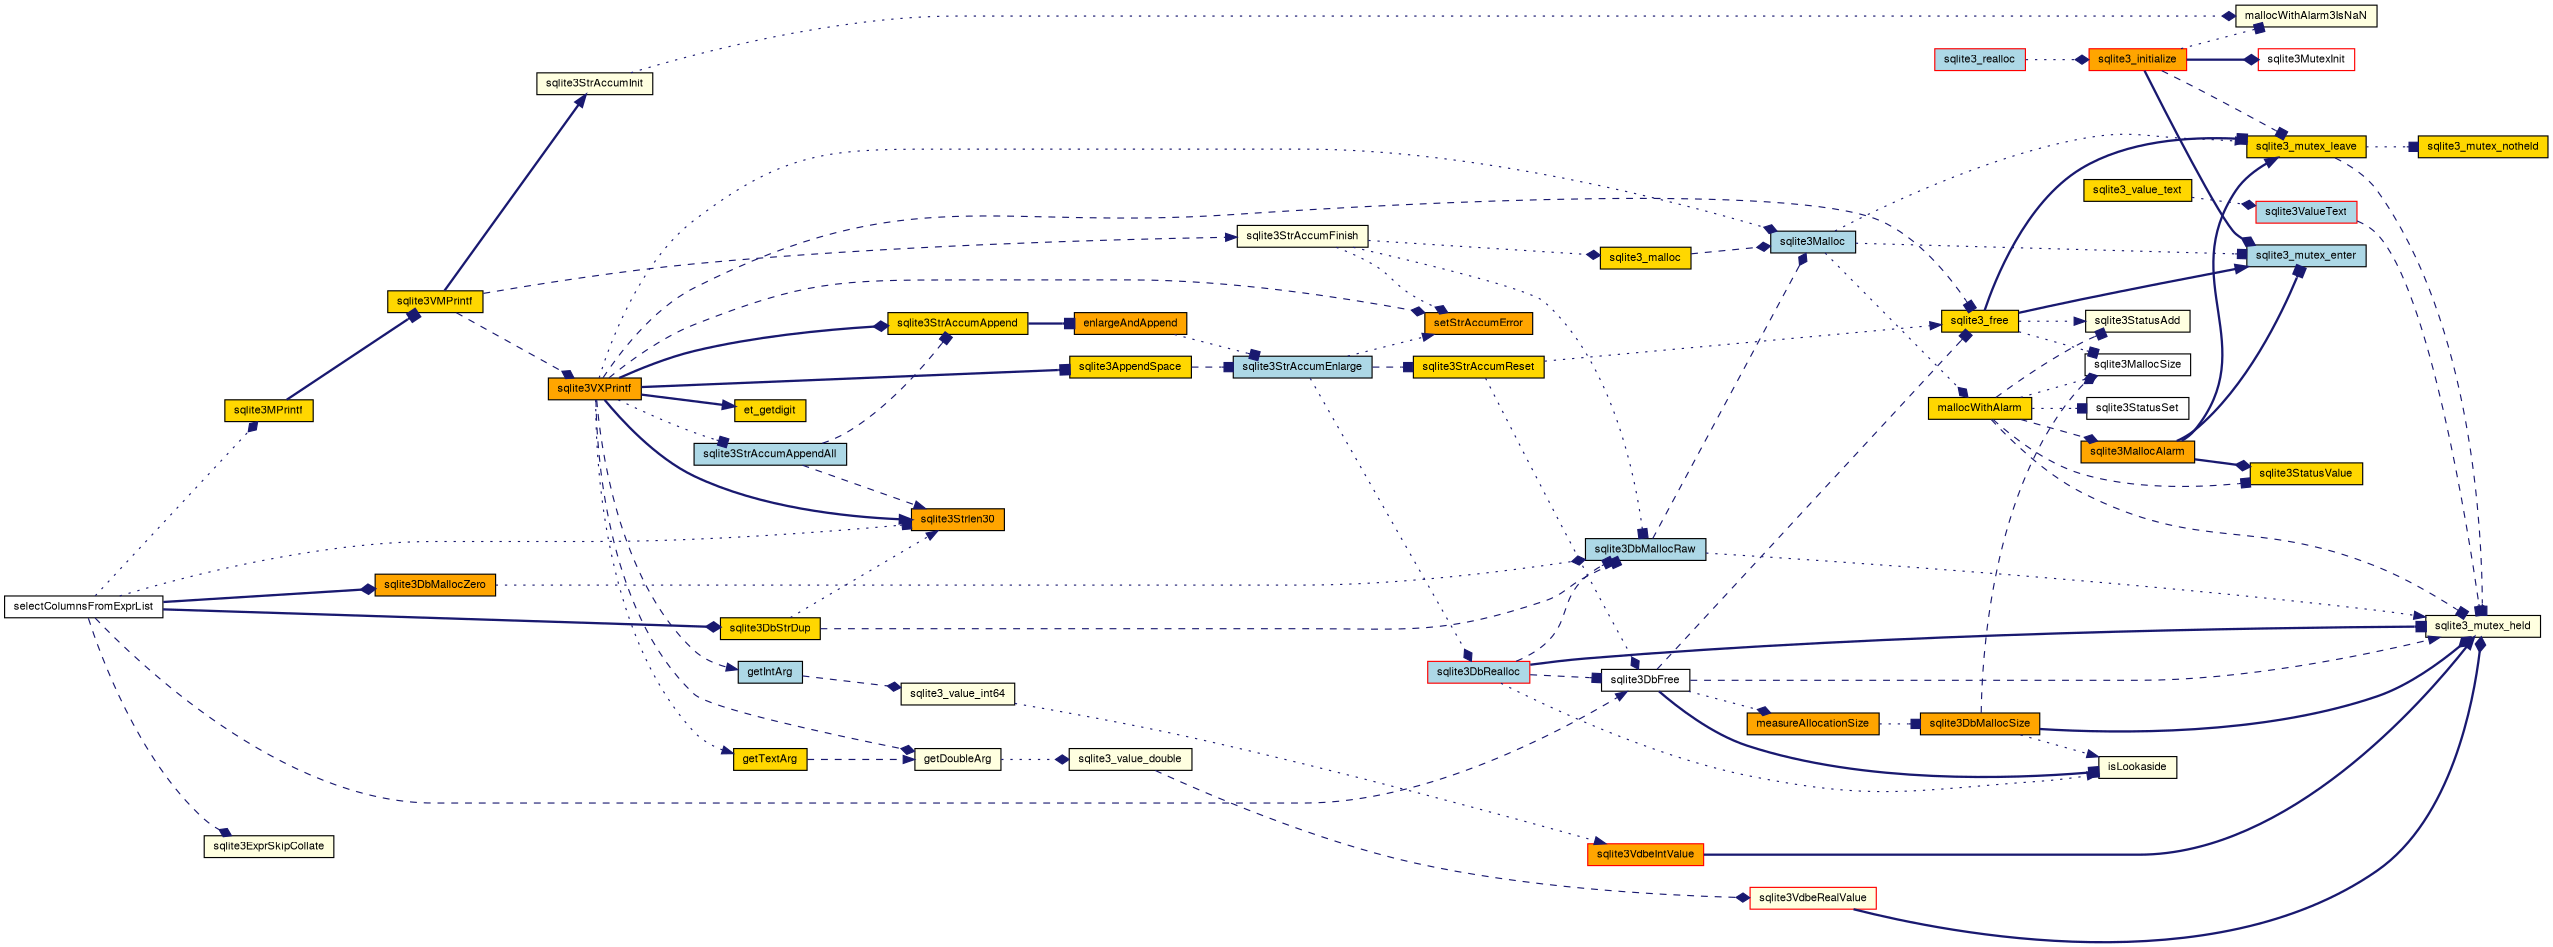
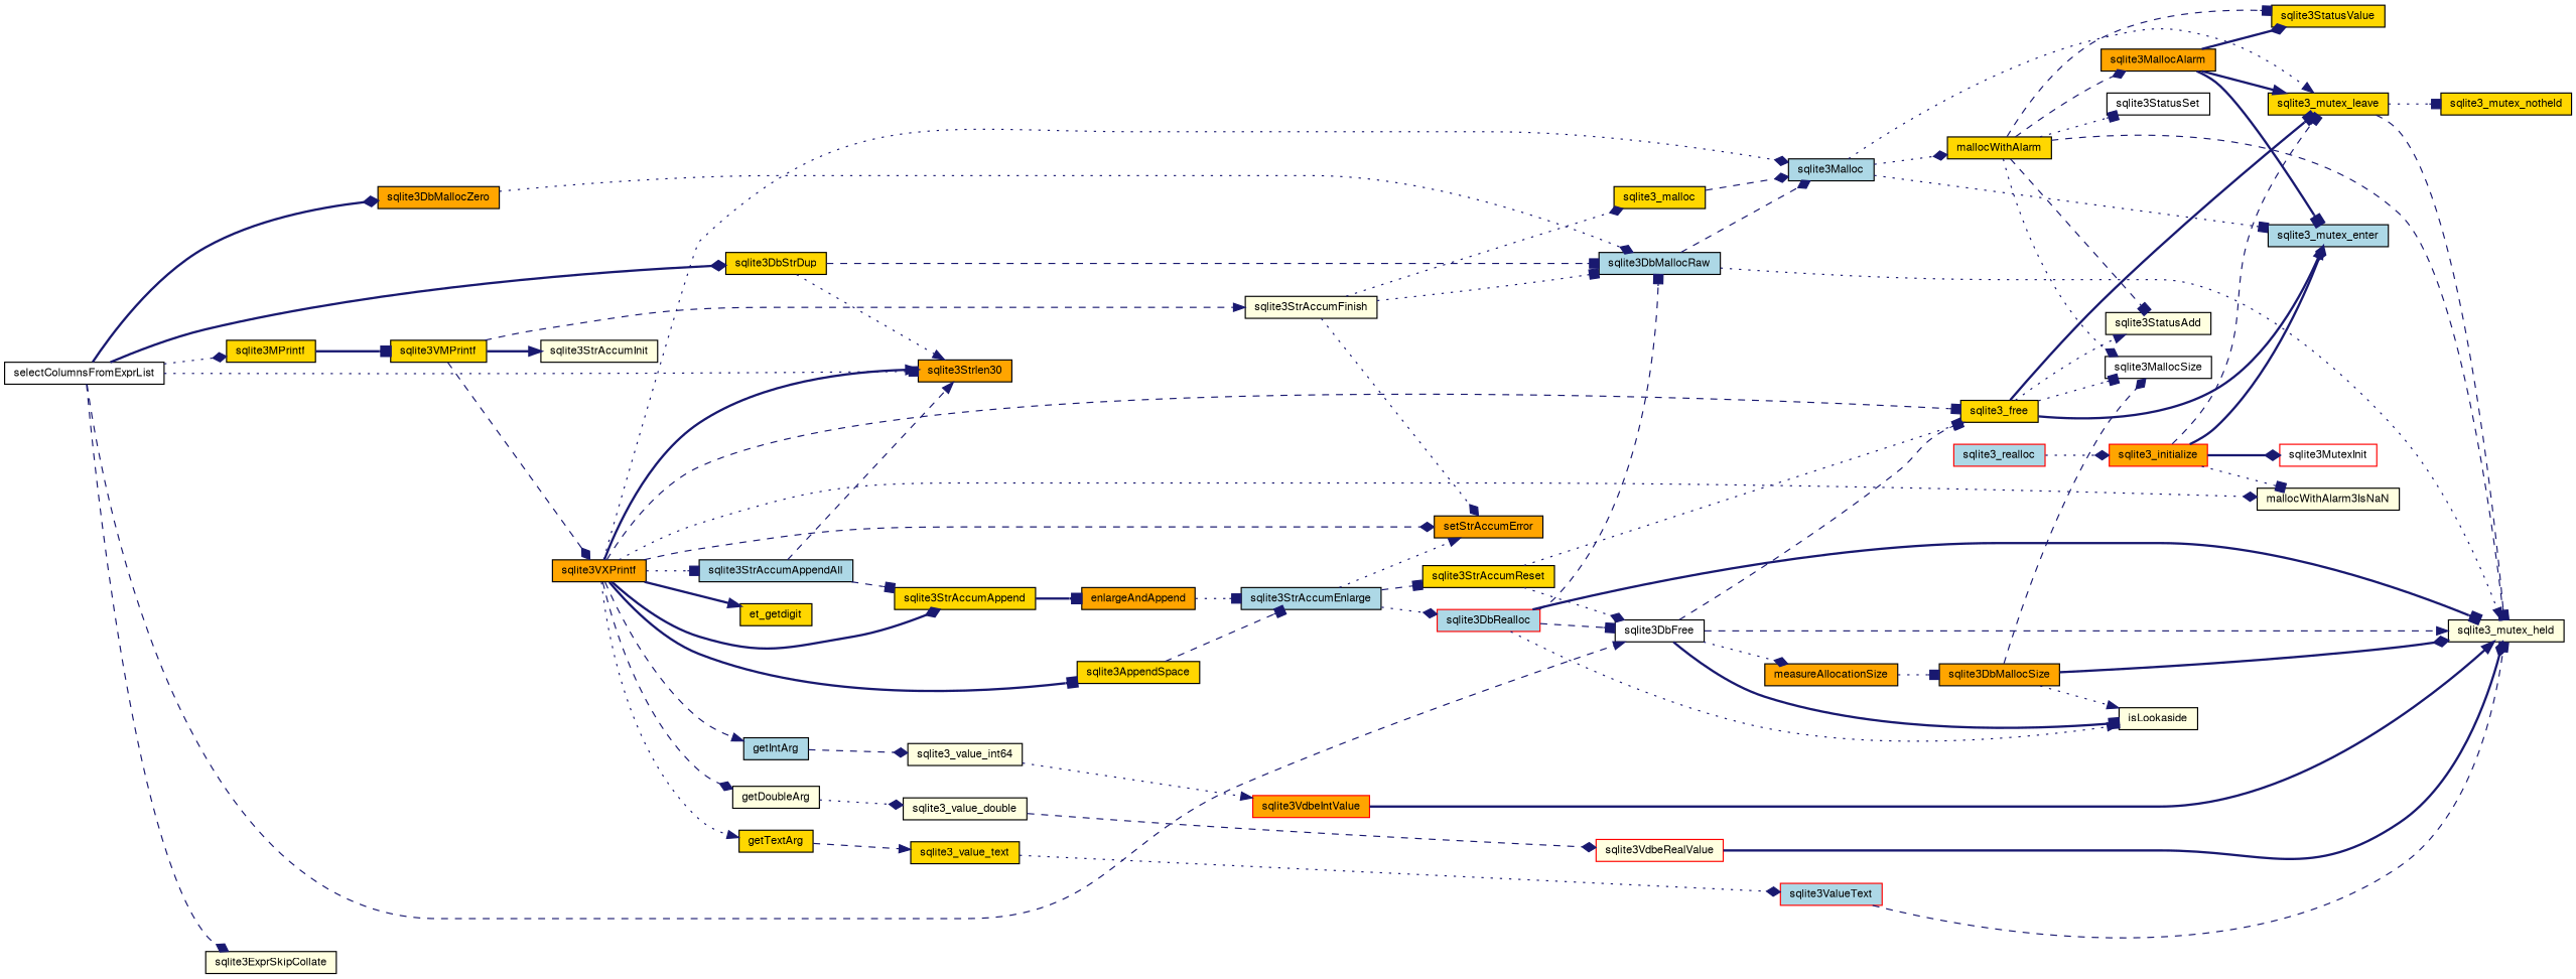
  digraph {
    rankdir=LR
    node [color=black fillcolor=gold fontname=FreeSans fontsize=10 shape=record style=filled]
    edge [arrowhead=diamond color=midnightblue fontname=FreeSans fontsize=10 labelfontname=FreeSans labelfontsize=10 style=dotted]
    n1 [fillcolor=white fontcolor=black height=0.2 label=selectColumnsFromExprList width=0.4]
    n2 [fillcolor=orange height=0.2 label=sqlite3DbMallocZero width=0.4]
    n3 [fillcolor=lightyellow height=0.2 label=sqlite3ExprSkipCollate width=0.4]
    n4 [height=0.2 label=sqlite3DbStrDup width=0.4]
    n5 [fillcolor=orange height=0.2 label=sqlite3Strlen30 width=0.4]
    n6 [height=0.2 label=sqlite3MPrintf width=0.4]
    n7 [fillcolor=white height=0.2 label=sqlite3DbFree width=0.4]
    n8 [fillcolor=lightblue height=0.2 label=sqlite3DbMallocRaw width=0.4]
    n9 [height=0.2 label=sqlite3VMPrintf width=0.4]
    n10 [fillcolor=lightyellow height=0.2 label=sqlite3_mutex_held width=0.4]
    n11 [height=0.2 label=sqlite3_free width=0.4]
    n12 [fillcolor=orange height=0.2 label=measureAllocationSize width=0.4]
    n13 [fillcolor=lightyellow height=0.2 label=isLookaside width=0.4]
    n14 [fillcolor=lightblue height=0.2 label=sqlite3Malloc width=0.4]
    n15 [fillcolor=lightblue height=0.2 label=sqlite3_mutex_enter width=0.4]
    n16 [height=0.2 label=mallocWithAlarm width=0.4]
    n17 [height=0.2 label=sqlite3_mutex_leave width=0.4]
    n18 [fillcolor=white height=0.2 label=sqlite3StatusSet width=0.4]
    n19 [height=0.2 label=sqlite3StatusValue width=0.4]
    n20 [fillcolor=orange height=0.2 label=sqlite3MallocAlarm width=0.4]
    n21 [fillcolor=white height=0.2 label=sqlite3MallocSize width=0.4]
    n22 [fillcolor=lightyellow height=0.2 label=sqlite3StatusAdd width=0.4]
    n23 [height=0.2 label=sqlite3_mutex_notheld width=0.4]
    n24 [fillcolor=lightyellow height=0.2 label=sqlite3StrAccumInit width=0.4]
    n25 [fillcolor=orange height=0.2 label=sqlite3VXPrintf width=0.4]
    n26 [fillcolor=lightyellow height=0.2 label=sqlite3StrAccumFinish width=0.4]
    n27 [height=0.2 label=sqlite3StrAccumAppend width=0.4]
    n28 [fillcolor=orange height=0.2 label=setStrAccumError width=0.4]
    n29 [fillcolor=lightyellow height=0.2 label=mallocWithAlarm3IsNaN width=0.4]
    n30 [fillcolor=lightblue height=0.2 label=getIntArg width=0.4]
    n31 [fillcolor=lightyellow height=0.2 label=getDoubleArg width=0.4]
    n32 [height=0.2 label=et_getdigit width=0.4]
    n33 [height=0.2 label=getTextArg width=0.4]
    n34 [fillcolor=lightblue height=0.2 label=sqlite3StrAccumAppendAll width=0.4]
    n35 [height=0.2 label=sqlite3AppendSpace width=0.4]
    n36 [height=0.2 label=sqlite3_malloc width=0.4]
    n37 [fillcolor=orange height=0.2 label=enlargeAndAppend width=0.4]
    n38 [fillcolor=lightyellow height=0.2 label=sqlite3_value_int64 width=0.4]
    n39 [fillcolor=lightyellow height=0.2 label=sqlite3_value_double width=0.4]
    n40 [height=0.2 label=sqlite3_value_text width=0.4]
    n41 [fillcolor=lightblue height=0.2 label=sqlite3StrAccumEnlarge width=0.4]
    n42 [height=0.2 label=sqlite3StrAccumReset width=0.4]
    n43 [color=red fillcolor=lightblue height=0.2 label=sqlite3DbRealloc width=0.4]
    n44 [color=red fillcolor=lightblue height=0.2 label=sqlite3_realloc width=0.4]
    n45 [color=red fillcolor=orange height=0.2 label=sqlite3_initialize width=0.4]
    n46 [fillcolor=orange height=0.2 label=sqlite3DbMallocSize width=0.4]
    n47 [color=red fillcolor=white height=0.2 label=sqlite3MutexInit width=0.4]
    n48 [color=red fillcolor=orange height=0.2 label=sqlite3VdbeIntValue width=0.4]
    n49 [color=red fillcolor=lightyellow height=0.2 label=sqlite3VdbeRealValue width=0.4]
    n50 [color=red fillcolor=lightblue height=0.2 label=sqlite3ValueText width=0.4]
    n1 -> n2 [style=bold]
    n1 -> n3 [style=dashed]
    n1 -> n4 [style=bold]
    n1 -> n5 [arrowhead=box]
    n1 -> n6
    n1 -> n7 [arrowhead=normal style=dashed]
    n2 -> n8
    n4 -> n5 [arrowhead=normal]
    n4 -> n8 [arrowhead=box style=dashed]
    n6 -> n9 [arrowhead=box style=bold]
    n7 -> n10 [arrowhead=normal style=dashed]
    n7 -> n11 [arrowhead=box style=dashed]
    n7 -> n12
    n7 -> n13 [arrowhead=box style=bold]
    n8 -> n10 [arrowhead=normal]
    n8 -> n14 [style=dashed]
    n9 -> n24 [arrowhead=normal style=bold]
    n9 -> n25 [style=dashed]
    n9 -> n26 [arrowhead=normal style=dashed]
    n11 -> n15 [arrowhead=normal style=bold]
    n11 -> n17 [arrowhead=box style=bold]
    n11 -> n21 [arrowhead=box]
    n11 -> n22 [arrowhead=normal]
    n12 -> n46 [arrowhead=box]
    n14 -> n15 [arrowhead=box]
    n14 -> n16
    n14 -> n17 [arrowhead=normal]
    n16 -> n10 [arrowhead=box style=dashed]
    n16 -> n18 [arrowhead=box]
    n16 -> n19 [arrowhead=box style=dashed]
    n16 -> n20 [style=dashed]
    n16 -> n21
    n16 -> n22 [arrowhead=box style=dashed]
    n17 -> n10 [arrowhead=box style=dashed]
    n17 -> n23 [arrowhead=box]
    n20 -> n15 [arrowhead=box style=bold]
    n20 -> n17 [arrowhead=normal style=bold]
    n20 -> n19 [style=bold]
    n25 -> n5 [arrowhead=normal style=bold]
    n25 -> n11 [arrowhead=box style=dashed]
    n25 -> n14
    n25 -> n27 [style=bold]
    n25 -> n28 [style=dashed]
-   n24 -> n29
+   n25 -> n29
    n25 -> n30 [arrowhead=normal style=dashed]
    n25 -> n31 [style=dashed]
    n25 -> n32 [arrowhead=normal style=bold]
    n25 -> n33 [arrowhead=normal]
    n25 -> n34 [arrowhead=box]
    n25 -> n35 [arrowhead=box style=bold]
    n26 -> n8 [arrowhead=box]
    n26 -> n28
    n26 -> n36
    n27 -> n37 [arrowhead=box style=bold]
    n30 -> n38 [style=dashed]
    n31 -> n39
-   n33 -> n31 [arrowhead=normal style=dashed]
+   n33 -> n40 [arrowhead=normal style=dashed]
    n34 -> n5 [arrowhead=normal style=dashed]
    n34 -> n27 [arrowhead=box style=dashed]
    n35 -> n41 [arrowhead=box style=dashed]
    n36 -> n14 [style=dashed]
    n37 -> n41 [arrowhead=box]
    n38 -> n48 [arrowhead=normal]
    n39 -> n49 [style=dashed]
    n40 -> n50
    n41 -> n28 [arrowhead=normal]
    n41 -> n42 [arrowhead=box style=dashed]
    n41 -> n43
    n42 -> n7
    n42 -> n11 [arrowhead=normal]
    n43 -> n7 [arrowhead=box style=dashed]
    n43 -> n8 [arrowhead=box style=dashed]
    n43 -> n10 [arrowhead=box style=bold]
    n43 -> n13 [arrowhead=normal]
    n44 -> n45
    n45 -> n15 [style=bold]
    n45 -> n17 [arrowhead=box style=dashed]
    n45 -> n29 [arrowhead=box]
    n45 -> n47 [style=bold]
    n46 -> n10 [style=bold]
    n46 -> n13 [arrowhead=normal]
    n46 -> n21 [style=dashed]
    n48 -> n10 [arrowhead=normal style=bold]
    n49 -> n10 [style=bold]
    n50 -> n10 [arrowhead=box style=dashed]
  }
